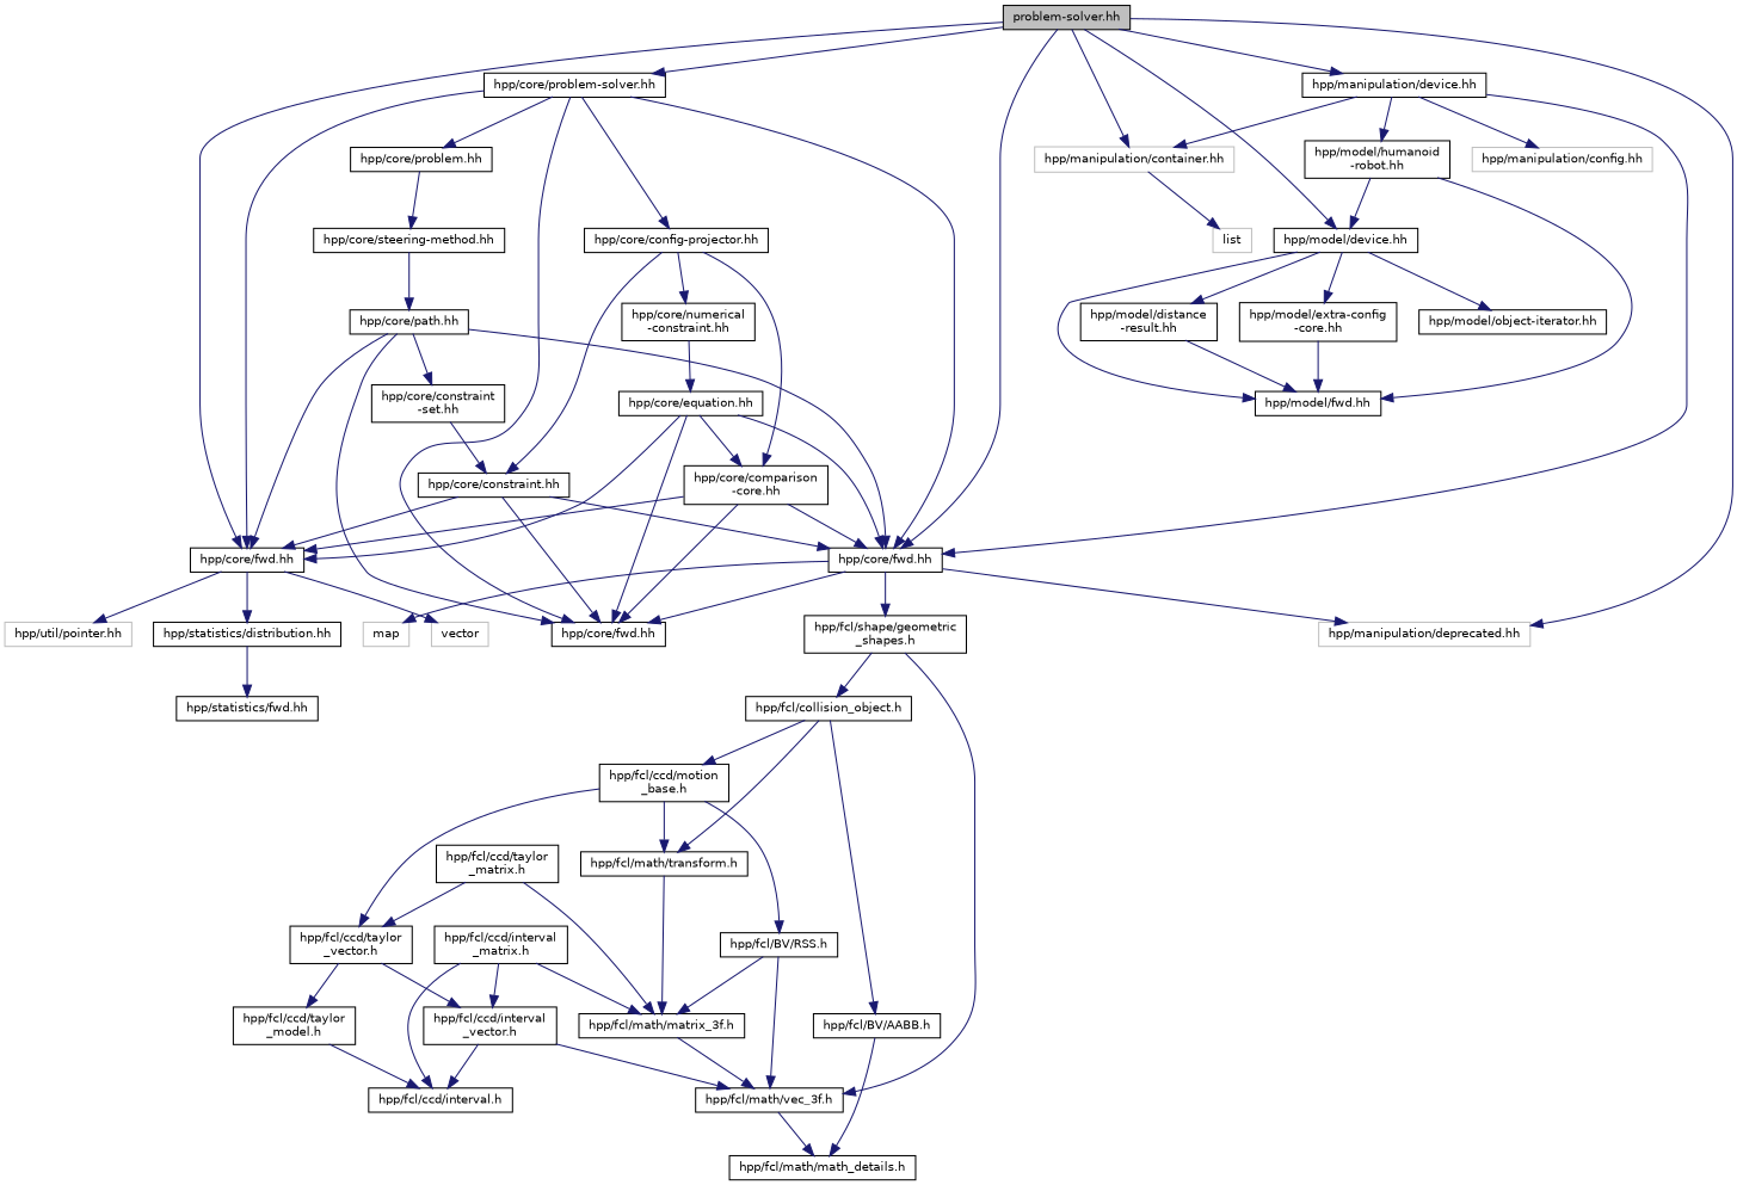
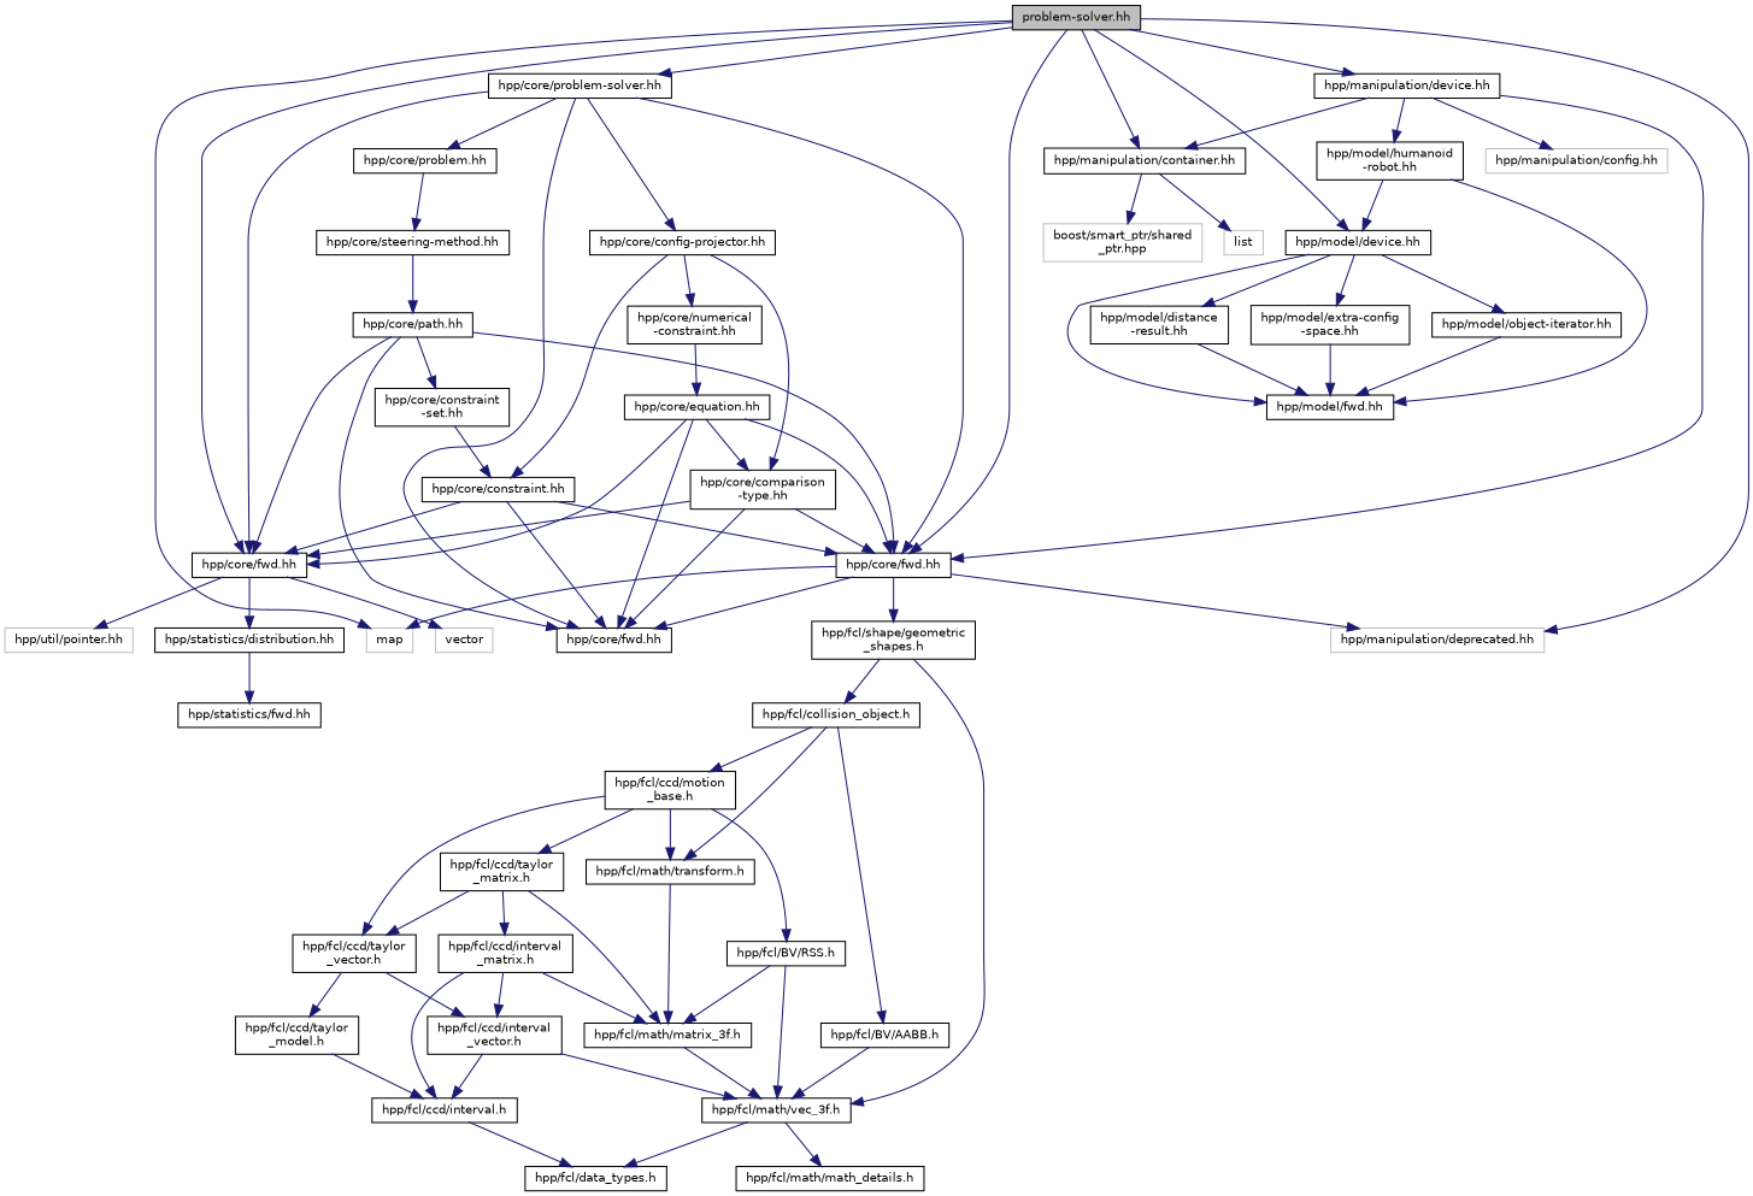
  digraph {
    node [color=black fillcolor=white fontname=Helvetica fontsize=10 shape=record style=filled]
    edge [color=midnightblue fontname=Helvetica fontsize=10 labelfontname=Helvetica labelfontsize=10 style=solid]
    n1 [fillcolor=grey75 fontcolor=black height=0.2 label="problem-solver.hh" width=0.4]
    n2 [color=grey75 height=0.2 label=map width=0.4]
    n3 [height=0.2 label="hpp/model/device.hh" width=0.4]
    n4 [height=0.2 label="hpp/core/problem-solver.hh" width=0.4]
    n5 [height=0.2 label="hpp/core/fwd.hh" width=0.4]
    n6 [color=grey75 height=0.2 label="hpp/manipulation/deprecated.hh" width=0.4]
    n7 [height=0.2 label="hpp/core/fwd.hh" width=0.4]
    n8 [height=0.2 label="hpp/manipulation/device.hh" width=0.4]
-   n9 [color=grey75 height=0.2 label="hpp/manipulation/container.hh" width=0.4]
+   n9 [height=0.2 label="hpp/manipulation/container.hh" width=0.4]
    n10 [height=0.2 label="hpp/model/fwd.hh" width=0.4]
    n11 [height=0.2 label="hpp/model/distance\l-result.hh" width=0.4]
-   n12 [height=0.2 label="hpp/model/extra-config\l-core.hh" width=0.4]
+   n12 [height=0.2 label="hpp/model/extra-config\l-space.hh" width=0.4]
    n13 [height=0.2 label="hpp/model/object-iterator.hh" width=0.4]
    n14 [height=0.2 label="hpp/core/problem.hh" width=0.4]
    n15 [height=0.2 label="hpp/core/fwd.hh" width=0.4]
    n16 [height=0.2 label="hpp/core/config-projector.hh" width=0.4]
    n17 [height=0.2 label="hpp/fcl/shape/geometric\l_shapes.h" width=0.4]
    n18 [color=grey75 height=0.2 label="hpp/util/pointer.hh" width=0.4]
    n19 [height=0.2 label="hpp/statistics/distribution.hh" width=0.4]
    n20 [color=grey75 height=0.2 label=vector width=0.4]
    n21 [height=0.2 label="hpp/model/humanoid\l-robot.hh" width=0.4]
    n22 [color=grey75 height=0.2 label="hpp/manipulation/config.hh" width=0.4]
    n23 [color=grey75 height=0.2 label=list width=0.4]
+   n24 [color=grey75 height=0.2 label="boost/smart_ptr/shared\l_ptr.hpp" width=0.4]
    n25 [height=0.2 label="hpp/core/steering-method.hh" width=0.4]
    n26 [height=0.2 label="hpp/core/constraint.hh" width=0.4]
-   n27 [height=0.2 label="hpp/core/comparison\l-core.hh" width=0.4]
+   n27 [height=0.2 label="hpp/core/comparison\l-type.hh" width=0.4]
    n28 [height=0.2 label="hpp/core/numerical\l-constraint.hh" width=0.4]
    n29 [height=0.2 label="hpp/core/path.hh" width=0.4]
    n30 [height=0.2 label="hpp/core/constraint\l-set.hh" width=0.4]
    n31 [height=0.2 label="hpp/fcl/collision_object.h" width=0.4]
    n32 [height=0.2 label="hpp/fcl/math/vec_3f.h" width=0.4]
    n33 [height=0.2 label="hpp/fcl/BV/AABB.h" width=0.4]
    n34 [height=0.2 label="hpp/fcl/math/transform.h" width=0.4]
    n35 [height=0.2 label="hpp/fcl/ccd/motion\l_base.h" width=0.4]
+   n36 [height=0.2 label="hpp/fcl/data_types.h" width=0.4]
    n37 [height=0.2 label="hpp/fcl/math/math_details.h" width=0.4]
    n38 [height=0.2 label="hpp/fcl/math/matrix_3f.h" width=0.4]
    n39 [height=0.2 label="hpp/fcl/ccd/taylor\l_matrix.h" width=0.4]
    n40 [height=0.2 label="hpp/fcl/ccd/taylor\l_vector.h" width=0.4]
    n41 [height=0.2 label="hpp/fcl/BV/RSS.h" width=0.4]
    n42 [height=0.2 label="hpp/fcl/ccd/interval\l_matrix.h" width=0.4]
    n43 [height=0.2 label="hpp/fcl/ccd/interval\l_vector.h" width=0.4]
    n44 [height=0.2 label="hpp/fcl/ccd/taylor\l_model.h" width=0.4]
    n45 [height=0.2 label="hpp/fcl/ccd/interval.h" width=0.4]
    n46 [height=0.2 label="hpp/statistics/fwd.hh" width=0.4]
    n47 [height=0.2 label="hpp/core/equation.hh" width=0.4]
+   n1 -> n2
    n1 -> n3
    n1 -> n4
    n1 -> n5
    n1 -> n6
    n1 -> n7
    n1 -> n8
    n1 -> n9
    n3 -> n10
    n3 -> n11
    n3 -> n12
    n3 -> n13
    n4 -> n5
    n4 -> n7
    n4 -> n14
    n4 -> n15
    n4 -> n16
    n5 -> n2
    n5 -> n6
    n5 -> n15
    n5 -> n17
    n7 -> n18
    n7 -> n19
    n7 -> n20
    n8 -> n5
    n8 -> n9
    n8 -> n21
    n8 -> n22
    n9 -> n23
+   n9 -> n24
    n11 -> n10
    n12 -> n10
+   n13 -> n10
    n14 -> n25
    n16 -> n26
    n16 -> n27
    n16 -> n28
    n17 -> n31
    n17 -> n32
    n19 -> n46
    n21 -> n3
    n21 -> n10
    n25 -> n29
    n26 -> n5
    n26 -> n7
    n26 -> n15
    n27 -> n5
    n27 -> n7
    n27 -> n15
    n28 -> n47
    n29 -> n5
    n29 -> n7
    n29 -> n15
    n29 -> n30
    n30 -> n26
    n31 -> n33
    n31 -> n34
    n31 -> n35
+   n32 -> n36
    n32 -> n37
-   n33 -> n37
+   n33 -> n32
    n34 -> n38
    n35 -> n34
+   n35 -> n39
    n35 -> n40
    n35 -> n41
    n38 -> n32
    n39 -> n38
    n39 -> n40
+   n39 -> n42
    n40 -> n43
    n40 -> n44
    n41 -> n32
    n41 -> n38
    n42 -> n38
    n42 -> n43
    n42 -> n45
    n43 -> n32
    n43 -> n45
    n44 -> n45
+   n45 -> n36
    n47 -> n5
    n47 -> n7
    n47 -> n15
    n47 -> n27
  }
